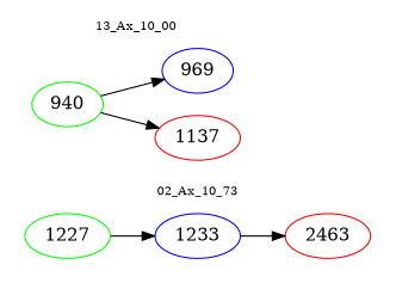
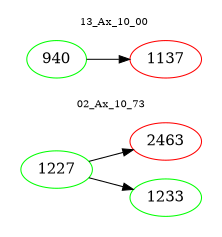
  digraph {
    rankdir=LR
    node [color=green]
    edge [color=black]
    n1 [label=1227]
-   n2 [color=blue label=1233]
+   n2 [label=1233]
    n3 [color=red label=2463]
    n4 [label=940]
    n5 [color=red label=1137]
-   n6 [color=blue label=969]
    subgraph cluster_1 {
      color=white
      fontsize=10
      label="02_Ax_10_73"
      n1
      n2
      n3
    }
    subgraph cluster_2 {
      color=white
      fontsize=10
      label="13_Ax_10_00"
      n4
      n5
-     n6
    }
    n1 -> n2
-   n2 -> n3
+   n1 -> n3
    n4 -> n5
-   n4 -> n6
  }
